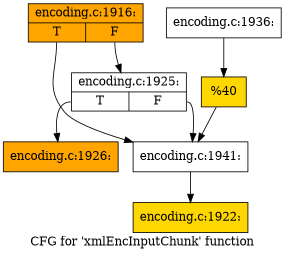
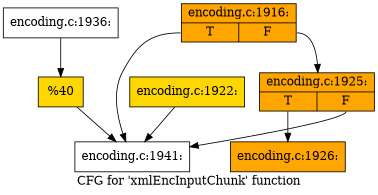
  digraph {
    label="CFG for 'xmlEncInputChunk' function"
    node [fillcolor=orange shape=record style=filled]
    n1 [label="{encoding.c:1916:|{<s0>T|<s1>F}}"]
-   n2 [fillcolor=white label="{encoding.c:1925:|{<s0>T|<s1>F}}"]
+   n2 [label="{encoding.c:1925:|{<s0>T|<s1>F}}"]
    n3 [fillcolor=white label="{encoding.c:1941:}"]
    n4 [fillcolor=gold label="{encoding.c:1922:}"]
    n5 [label="{encoding.c:1926:}"]
    n6 [fillcolor=white label="{encoding.c:1936:}"]
    n7 [fillcolor=gold label="{%40}"]
    n1 -> n2 [tailport=s1]
    n1 -> n3 [tailport=s0]
    n2 -> n3 [tailport=s1]
    n2 -> n5 [tailport=s0]
-   n3 -> n4
+   n4 -> n3
    n6 -> n7
    n7 -> n3
  }
